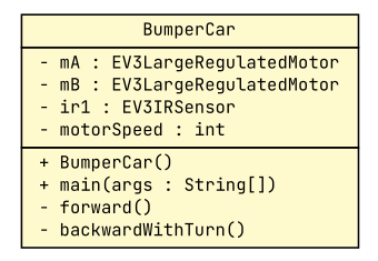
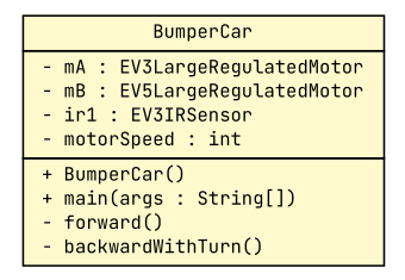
  digraph {
    nodesep=0.25
    ranksep=0.5
    rankdir=LR
    fontname="JetBrains Mono"
-   n1 [fontcolor=black fontname="JetBrains Mono" fontsize=10.0 label=<<table title="ev3dev.examples.misc.BumperCar" border="0" cellborder="1" cellspacing="0" cellpadding="2" port="p" bgcolor="lemonChiffon" href="./BumperCar.html"> 		<tr><td><table border="0" cellspacing="0" cellpadding="1"> <tr><td align="center" balign="center"> BumperCar </td></tr> 		</table></td></tr> 		<tr><td><table border="0" cellspacing="0" cellpadding="1"> <tr><td align="left" balign="left"> - mA : EV3LargeRegulatedMotor </td></tr> <tr><td align="left" balign="left"> - mB : EV3LargeRegulatedMotor </td></tr> <tr><td align="left" balign="left"> - ir1 : EV3IRSensor </td></tr> <tr><td align="left" balign="left"> - motorSpeed : int </td></tr> 		</table></td></tr> 		<tr><td><table border="0" cellspacing="0" cellpadding="1"> <tr><td align="left" balign="left"> + BumperCar() </td></tr> <tr><td align="left" balign="left"> + main(args : String[]) </td></tr> <tr><td align="left" balign="left"> - forward() </td></tr> <tr><td align="left" balign="left"> - backwardWithTurn() </td></tr> 		</table></td></tr> 		</table>> shape=plaintext]
+   n1 [fontcolor=black fontname="JetBrains Mono" fontsize=10.0 label=<<table title="ev3dev.examples.misc.BumperCar" border="0" cellborder="1" cellspacing="0" cellpadding="2" port="p" bgcolor="lemonChiffon" href="./BumperCar.html"> 		<tr><td><table border="0" cellspacing="0" cellpadding="1"> <tr><td align="center" balign="center"> BumperCar </td></tr> 		</table></td></tr> 		<tr><td><table border="0" cellspacing="0" cellpadding="1"> <tr><td align="left" balign="left"> - mA : EV3LargeRegulatedMotor </td></tr> <tr><td align="left" balign="left"> - mB : EV5LargeRegulatedMotor </td></tr> <tr><td align="left" balign="left"> - ir1 : EV3IRSensor </td></tr> <tr><td align="left" balign="left"> - motorSpeed : int </td></tr> 		</table></td></tr> 		<tr><td><table border="0" cellspacing="0" cellpadding="1"> <tr><td align="left" balign="left"> + BumperCar() </td></tr> <tr><td align="left" balign="left"> + main(args : String[]) </td></tr> <tr><td align="left" balign="left"> - forward() </td></tr> <tr><td align="left" balign="left"> - backwardWithTurn() </td></tr> 		</table></td></tr> 		</table>> shape=plaintext]
  }
